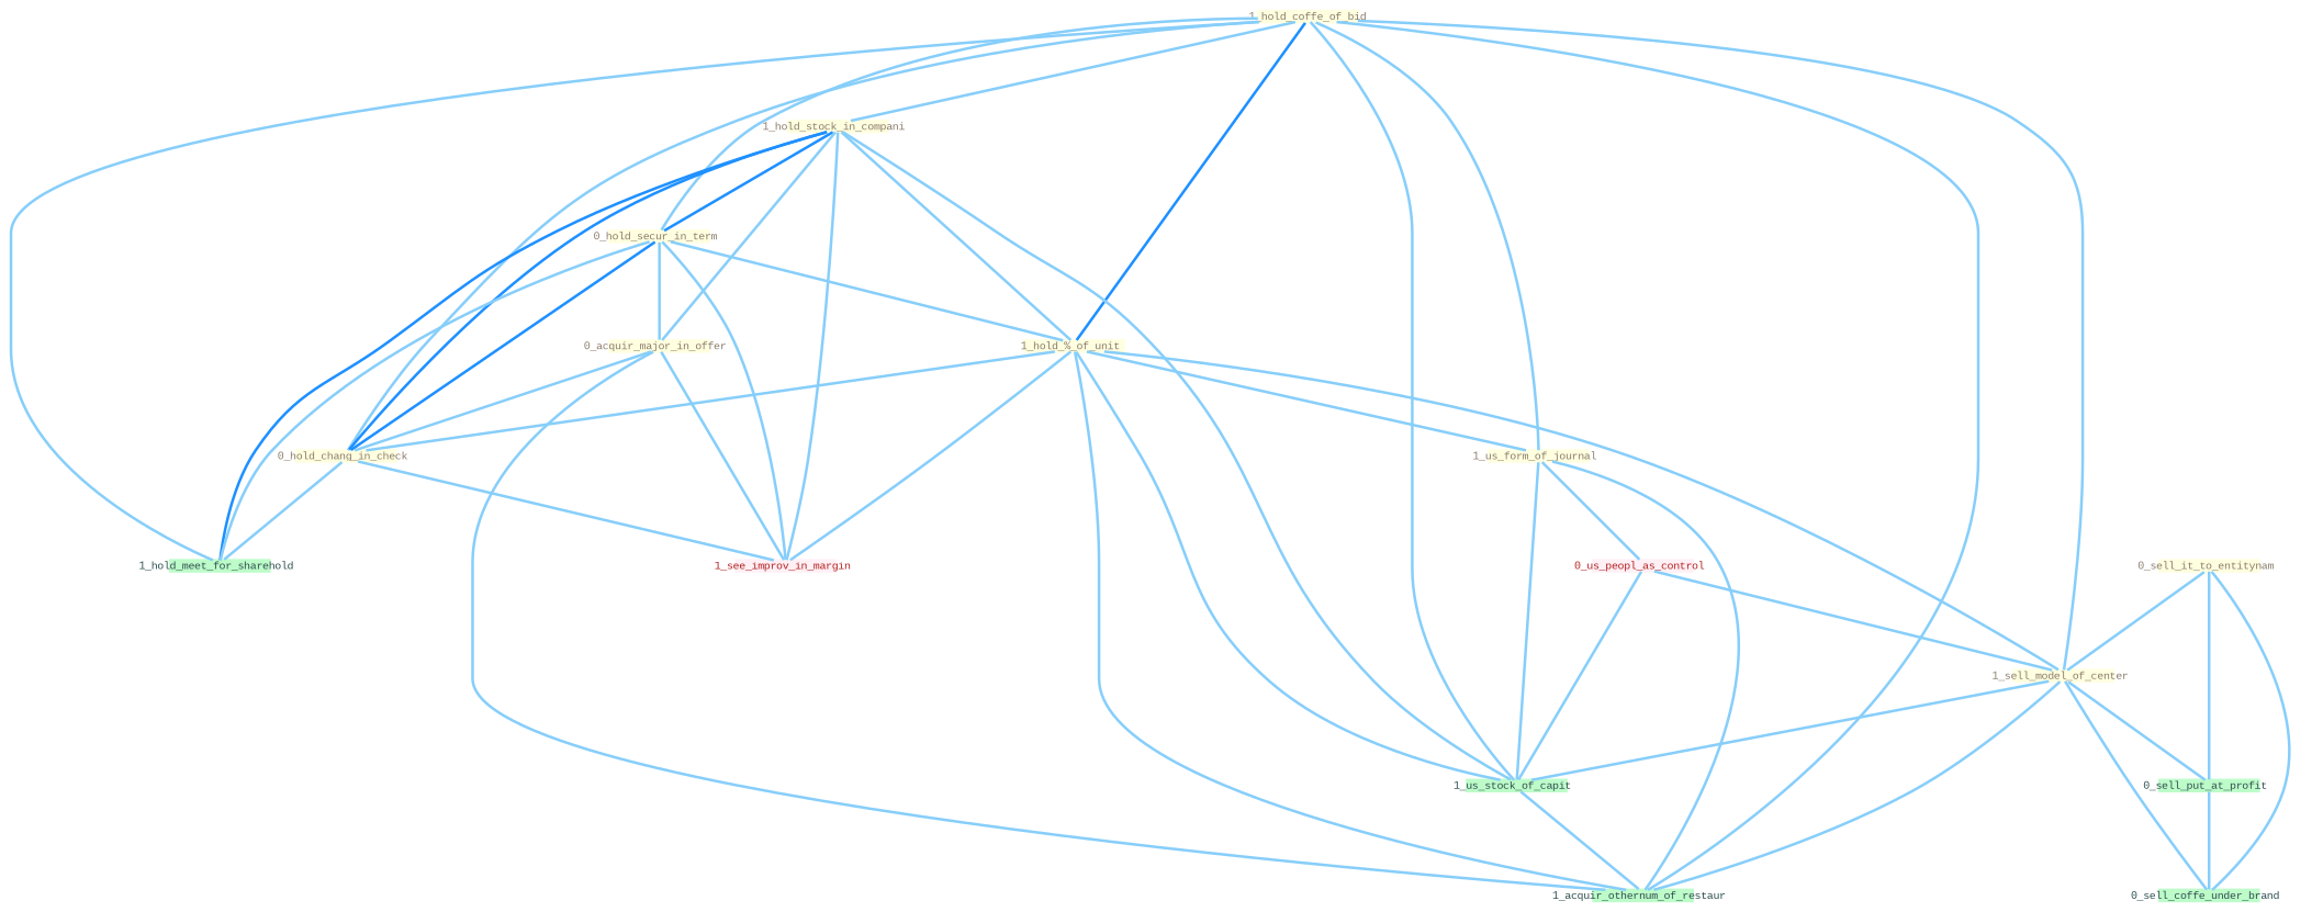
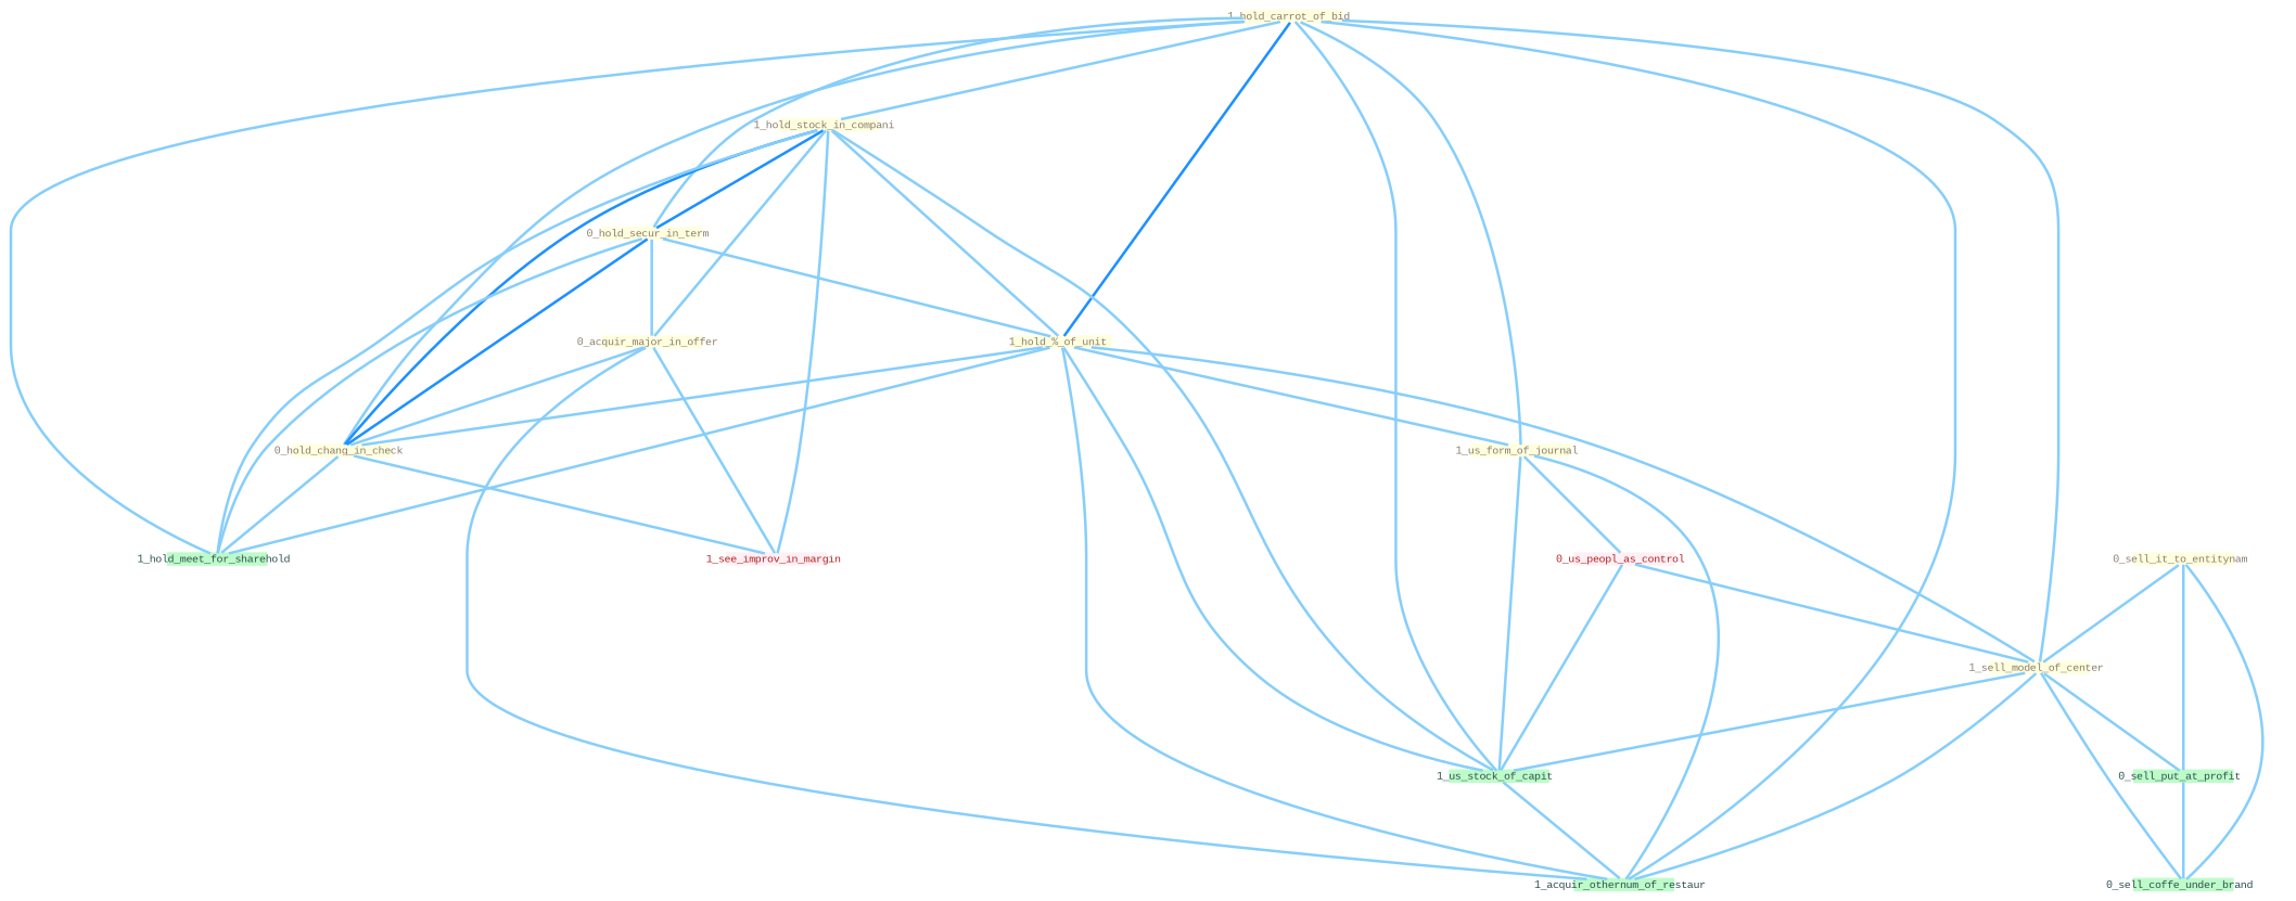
  graph {
    fontname="Liberation Mono"
    node [color="#ffffe0" fixedsize=true fontcolor="#8b7d6b" fontname="Liberation Mono" fontsize=4 shape=polygon style=filled]
    edge [color="#87cefa" fontname="Liberation Mono" w=1]
-   "1_hold_carrot_of_bid " [height=.06 width=.5 label="1_hold_coffe_of_bid"]
+   "1_hold_carrot_of_bid " [height=.06 width=.5]
    "0_sell_it_to_entitynam " [height=.06 width=.5]
    "1_hold_stock_in_compani " [height=.06 width=.5]
    "0_hold_secur_in_term " [height=.06 width=.5]
    "0_acquir_major_in_offer " [height=.06 width=.5]
    "1_hold_%_of_unit " [height=.06 width=.5]
    "1_us_form_of_journal " [height=.06 width=.5]
    "0_hold_chang_in_check " [height=.06 width=.5]
    "1_sell_model_of_center " [height=.06 width=.5]
    "0_us_peopl_as_control " [color="#fff0f5" fontcolor="#b22222" height=.06 width=.5]
    "1_see_improv_in_margin " [color="#fff0f5" fontcolor="#b22222" height=.06 width=.5]
    "1_us_stock_of_capit " [color="#BDFCC9" fontcolor="#2f4f4f" height=.06 width=.5]
    "1_hold_meet_for_sharehold " [color="#BDFCC9" fontcolor="#2f4f4f" height=.06 width=.5]
    "1_acquir_othernum_of_restaur " [color="#BDFCC9" fontcolor="#2f4f4f" height=.06 width=.5]
    "0_sell_put_at_profit " [color="#BDFCC9" fontcolor="#2f4f4f" height=.06 width=.5]
    "0_sell_coffe_under_brand " [color="#BDFCC9" fontcolor="#2f4f4f" height=.06 width=.5]
    subgraph sub_1 {
      "1_hold_carrot_of_bid "
      "0_sell_it_to_entitynam "
      "1_hold_stock_in_compani "
      "0_hold_secur_in_term "
      "0_acquir_major_in_offer "
      "1_hold_%_of_unit "
      "1_us_form_of_journal "
      "0_hold_chang_in_check "
      "1_sell_model_of_center "
    }
    subgraph sub_2 {
      "0_us_peopl_as_control "
      "1_see_improv_in_margin "
    }
    "1_hold_carrot_of_bid " -- "1_hold_stock_in_compani "
    "1_hold_carrot_of_bid " -- "0_hold_secur_in_term "
    "1_hold_carrot_of_bid " -- "1_hold_%_of_unit " [color="#1e90ff" w=2]
    "1_hold_carrot_of_bid " -- "1_us_form_of_journal "
    "1_hold_carrot_of_bid " -- "0_hold_chang_in_check "
    "1_hold_carrot_of_bid " -- "1_sell_model_of_center "
    "1_hold_carrot_of_bid " -- "1_us_stock_of_capit "
    "1_hold_carrot_of_bid " -- "1_hold_meet_for_sharehold "
    "1_hold_carrot_of_bid " -- "1_acquir_othernum_of_restaur "
    "0_sell_it_to_entitynam " -- "1_sell_model_of_center "
    "0_sell_it_to_entitynam " -- "0_sell_put_at_profit "
    "0_sell_it_to_entitynam " -- "0_sell_coffe_under_brand "
    "1_hold_stock_in_compani " -- "0_hold_secur_in_term " [color="#1e90ff" w=2]
    "1_hold_stock_in_compani " -- "0_acquir_major_in_offer "
    "1_hold_stock_in_compani " -- "1_hold_%_of_unit "
    "1_hold_stock_in_compani " -- "0_hold_chang_in_check " [color="#1e90ff" w=2]
    "1_hold_stock_in_compani " -- "1_see_improv_in_margin "
    "1_hold_stock_in_compani " -- "1_us_stock_of_capit "
-   "1_hold_stock_in_compani " -- "1_hold_meet_for_sharehold " [color="#1e90ff"]
+   "1_hold_stock_in_compani " -- "1_hold_meet_for_sharehold "
    "0_hold_secur_in_term " -- "0_acquir_major_in_offer "
    "0_hold_secur_in_term " -- "1_hold_%_of_unit "
    "0_hold_secur_in_term " -- "0_hold_chang_in_check " [color="#1e90ff" w=2]
-   "0_hold_secur_in_term " -- "1_see_improv_in_margin "
    "0_hold_secur_in_term " -- "1_hold_meet_for_sharehold "
    "0_acquir_major_in_offer " -- "0_hold_chang_in_check "
    "0_acquir_major_in_offer " -- "1_see_improv_in_margin "
    "0_acquir_major_in_offer " -- "1_acquir_othernum_of_restaur "
    "1_hold_%_of_unit " -- "1_us_form_of_journal "
    "1_hold_%_of_unit " -- "0_hold_chang_in_check "
    "1_hold_%_of_unit " -- "1_sell_model_of_center "
    "1_hold_%_of_unit " -- "1_us_stock_of_capit "
-   "1_hold_%_of_unit " -- "1_see_improv_in_margin "
+   "1_hold_%_of_unit " -- "1_hold_meet_for_sharehold "
    "1_hold_%_of_unit " -- "1_acquir_othernum_of_restaur "
    "1_us_form_of_journal " -- "0_us_peopl_as_control "
    "1_us_form_of_journal " -- "1_us_stock_of_capit " [w=2]
    "1_us_form_of_journal " -- "1_acquir_othernum_of_restaur "
    "0_hold_chang_in_check " -- "1_see_improv_in_margin "
    "0_hold_chang_in_check " -- "1_hold_meet_for_sharehold "
    "1_sell_model_of_center " -- "1_us_stock_of_capit "
    "1_sell_model_of_center " -- "1_acquir_othernum_of_restaur "
    "1_sell_model_of_center " -- "0_sell_put_at_profit "
    "1_sell_model_of_center " -- "0_sell_coffe_under_brand "
    "0_us_peopl_as_control " -- "1_sell_model_of_center "
    "0_us_peopl_as_control " -- "1_us_stock_of_capit "
    "1_us_stock_of_capit " -- "1_acquir_othernum_of_restaur "
    "0_sell_put_at_profit " -- "0_sell_coffe_under_brand "
  }
